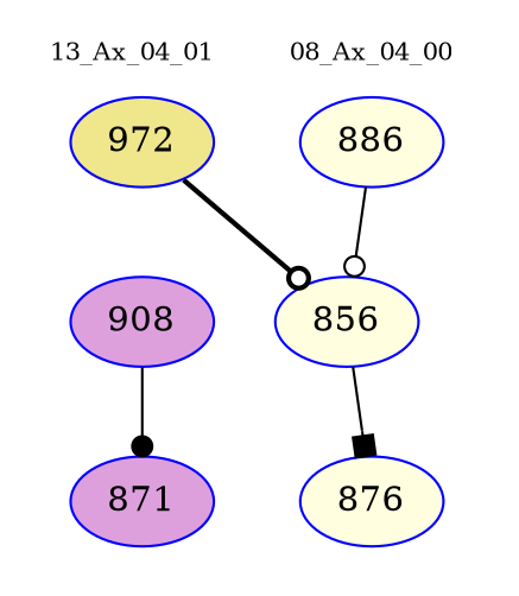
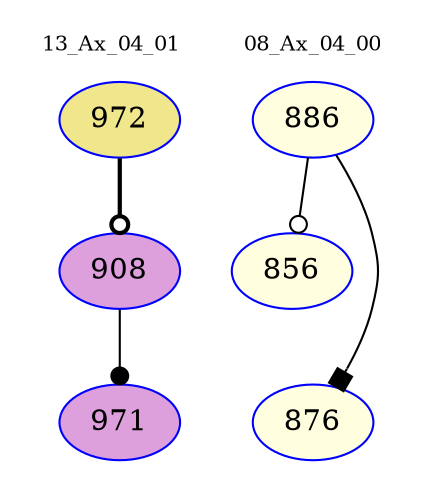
  digraph {
    node [color=blue fillcolor=lightyellow style=filled]
    edge [arrowhead=odot color=black style=solid]
    n1 [fillcolor=khaki label=972]
    n2 [fillcolor=plum label=908]
-   n3 [fillcolor=plum label=871]
+   n3 [fillcolor=plum label=971]
    n4 [label=886]
    n5 [label=856]
    n6 [label=876]
    subgraph cluster_1 {
      color=white
      fontsize=10
      label="13_Ax_04_01"
      n1
      n2
      n3
    }
    subgraph cluster_2 {
      color=white
      fontsize=10
      label="08_Ax_04_00"
      n4
      n5
      n6
    }
-   n1 -> n5 [style=bold]
+   n1 -> n2 [style=bold]
    n2 -> n3 [arrowhead=dot]
    n4 -> n5
-   n5 -> n6 [arrowhead=box]
+   n4 -> n6 [arrowhead=box]
  }
